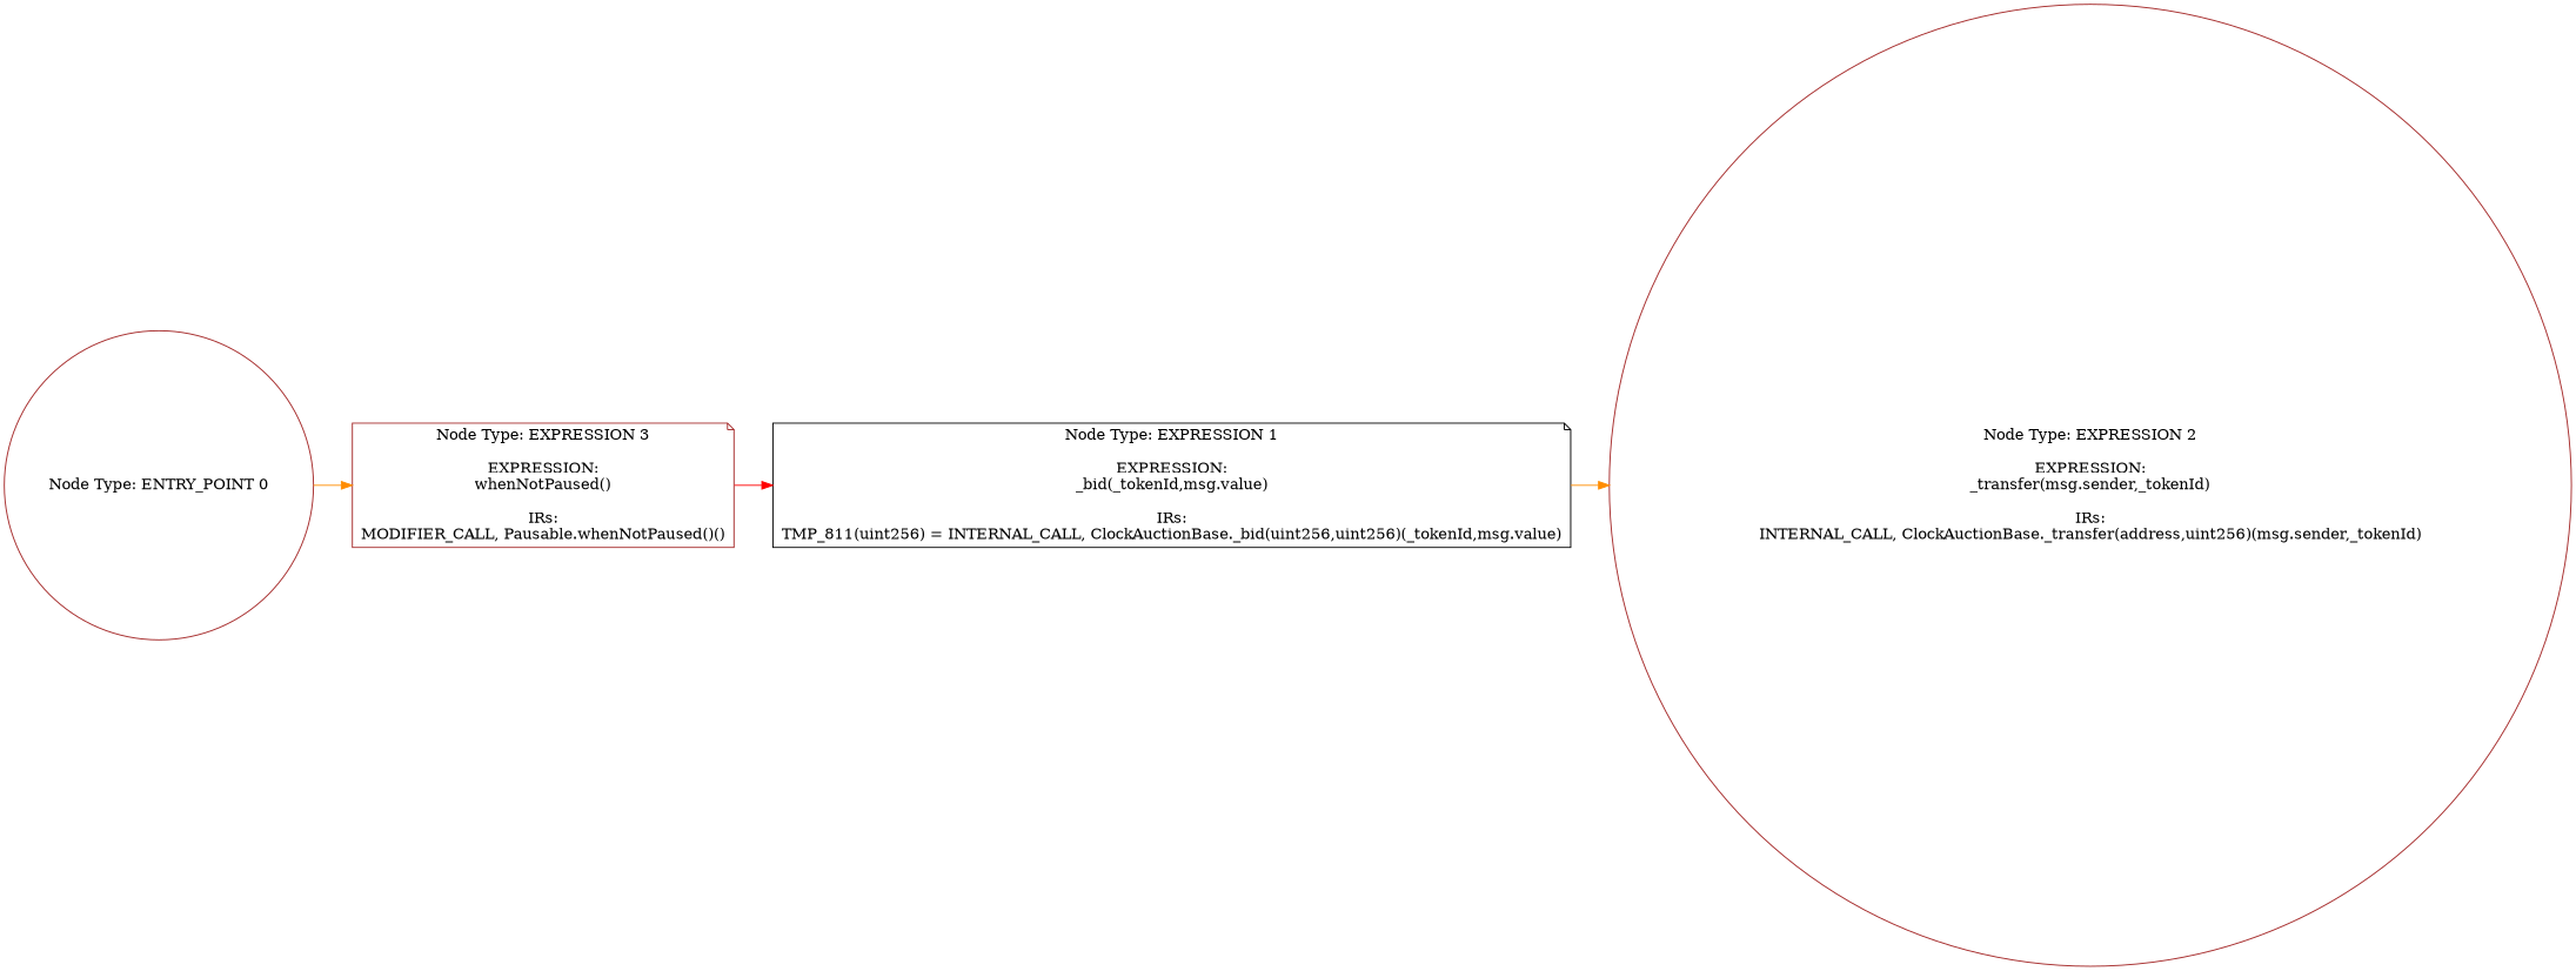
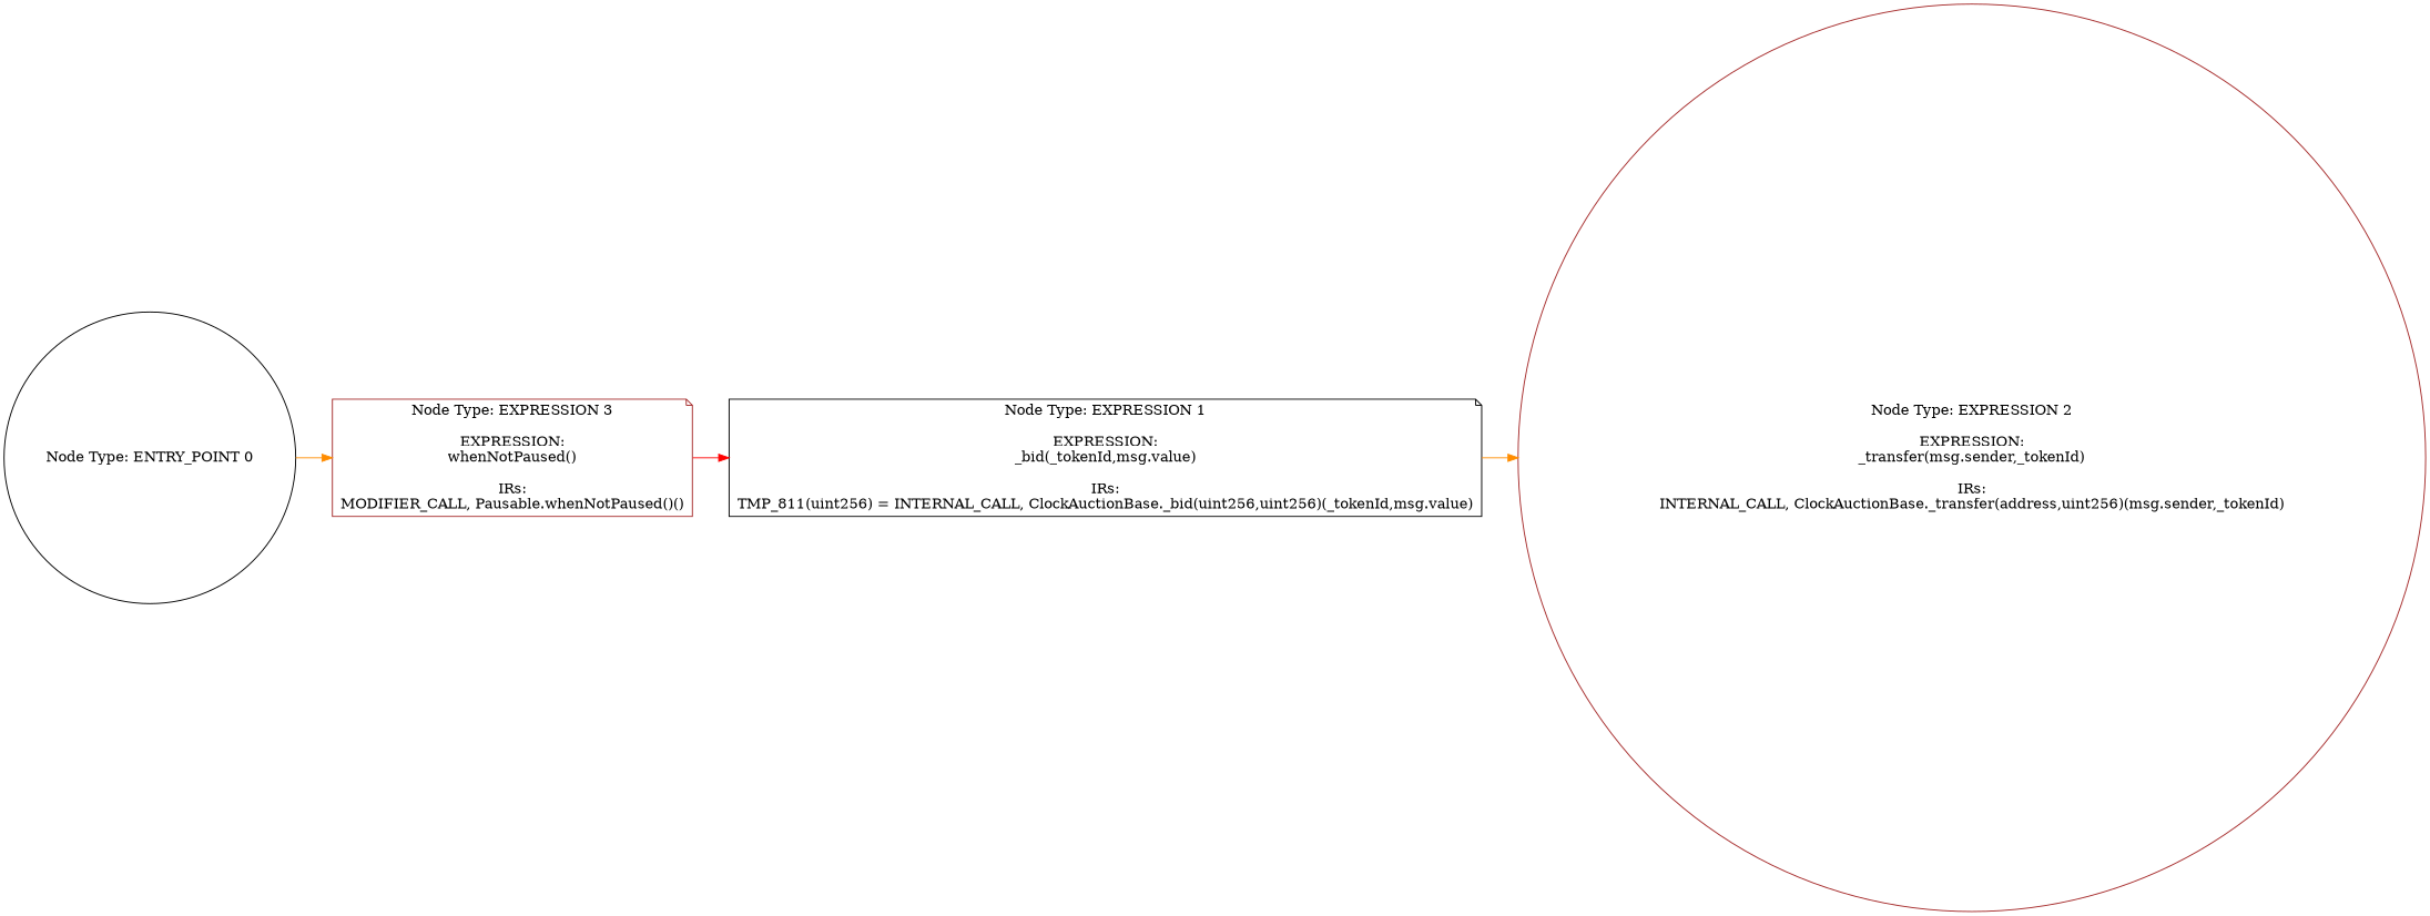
  digraph {
    rankdir=LR
    node [color=black shape=circle]
    edge [color=darkorange]
-   n1 [label="Node Type: ENTRY_POINT 0\n" color=brown]
+   n1 [label="Node Type: ENTRY_POINT 0\n"]
    n2 [label="Node Type: EXPRESSION 3\n\nEXPRESSION:\nwhenNotPaused()\n\nIRs:\nMODIFIER_CALL, Pausable.whenNotPaused()()" color=brown shape=note]
    n3 [label="Node Type: EXPRESSION 1\n\nEXPRESSION:\n_bid(_tokenId,msg.value)\n\nIRs:\nTMP_811(uint256) = INTERNAL_CALL, ClockAuctionBase._bid(uint256,uint256)(_tokenId,msg.value)" shape=note]
    n4 [label="Node Type: EXPRESSION 2\n\nEXPRESSION:\n_transfer(msg.sender,_tokenId)\n\nIRs:\nINTERNAL_CALL, ClockAuctionBase._transfer(address,uint256)(msg.sender,_tokenId)" color=brown]
    n1 -> n2
    n2 -> n3 [color=red]
    n3 -> n4
  }
